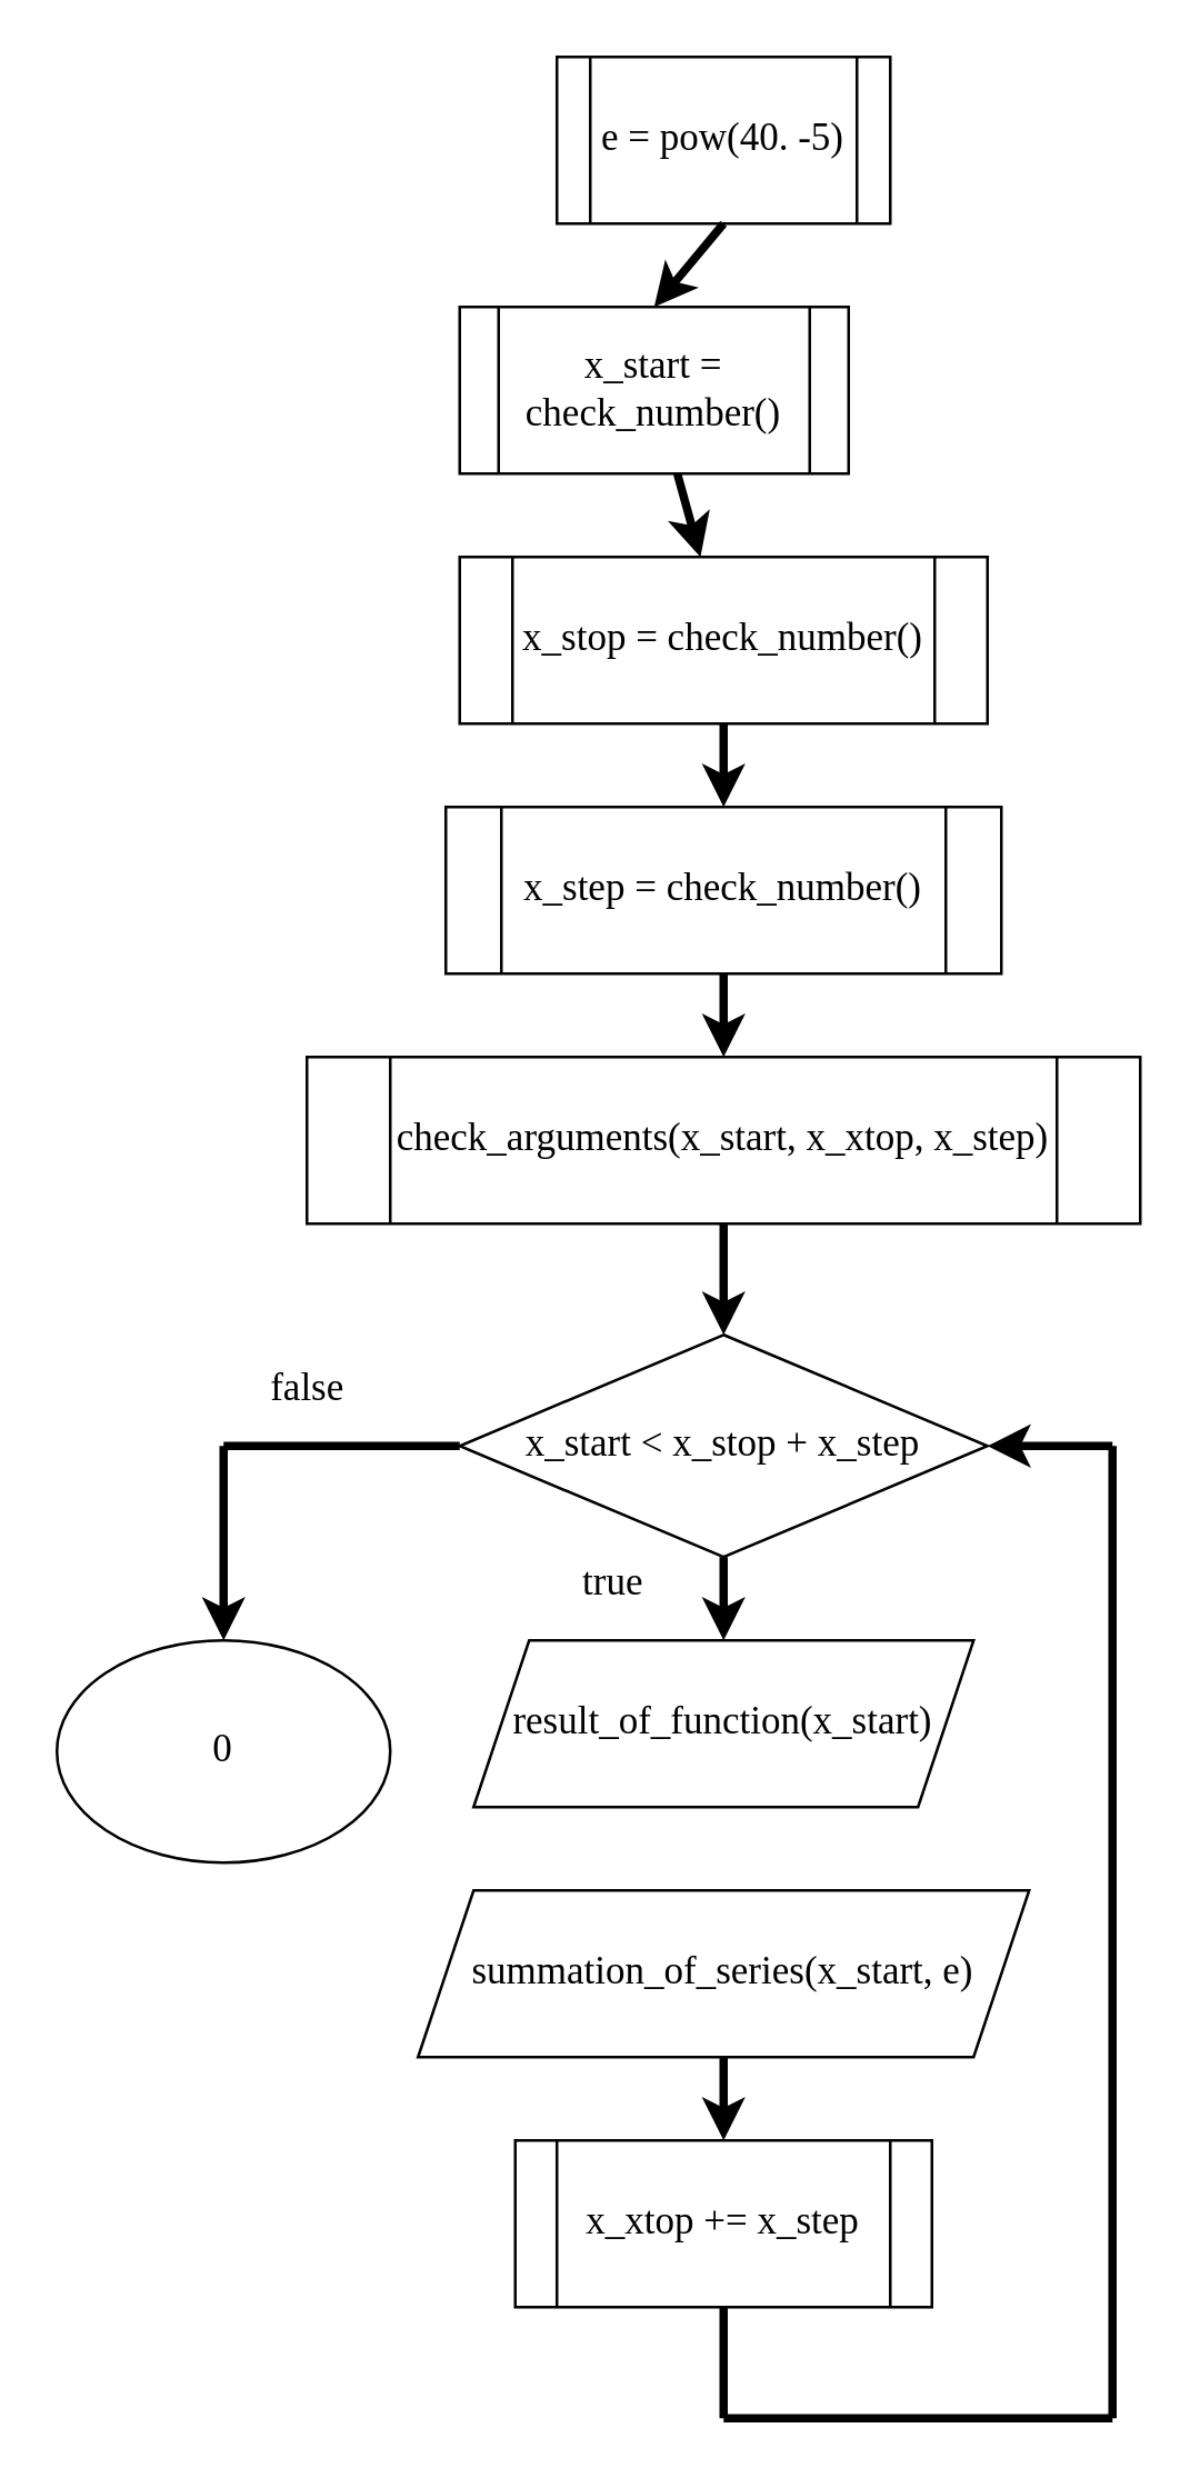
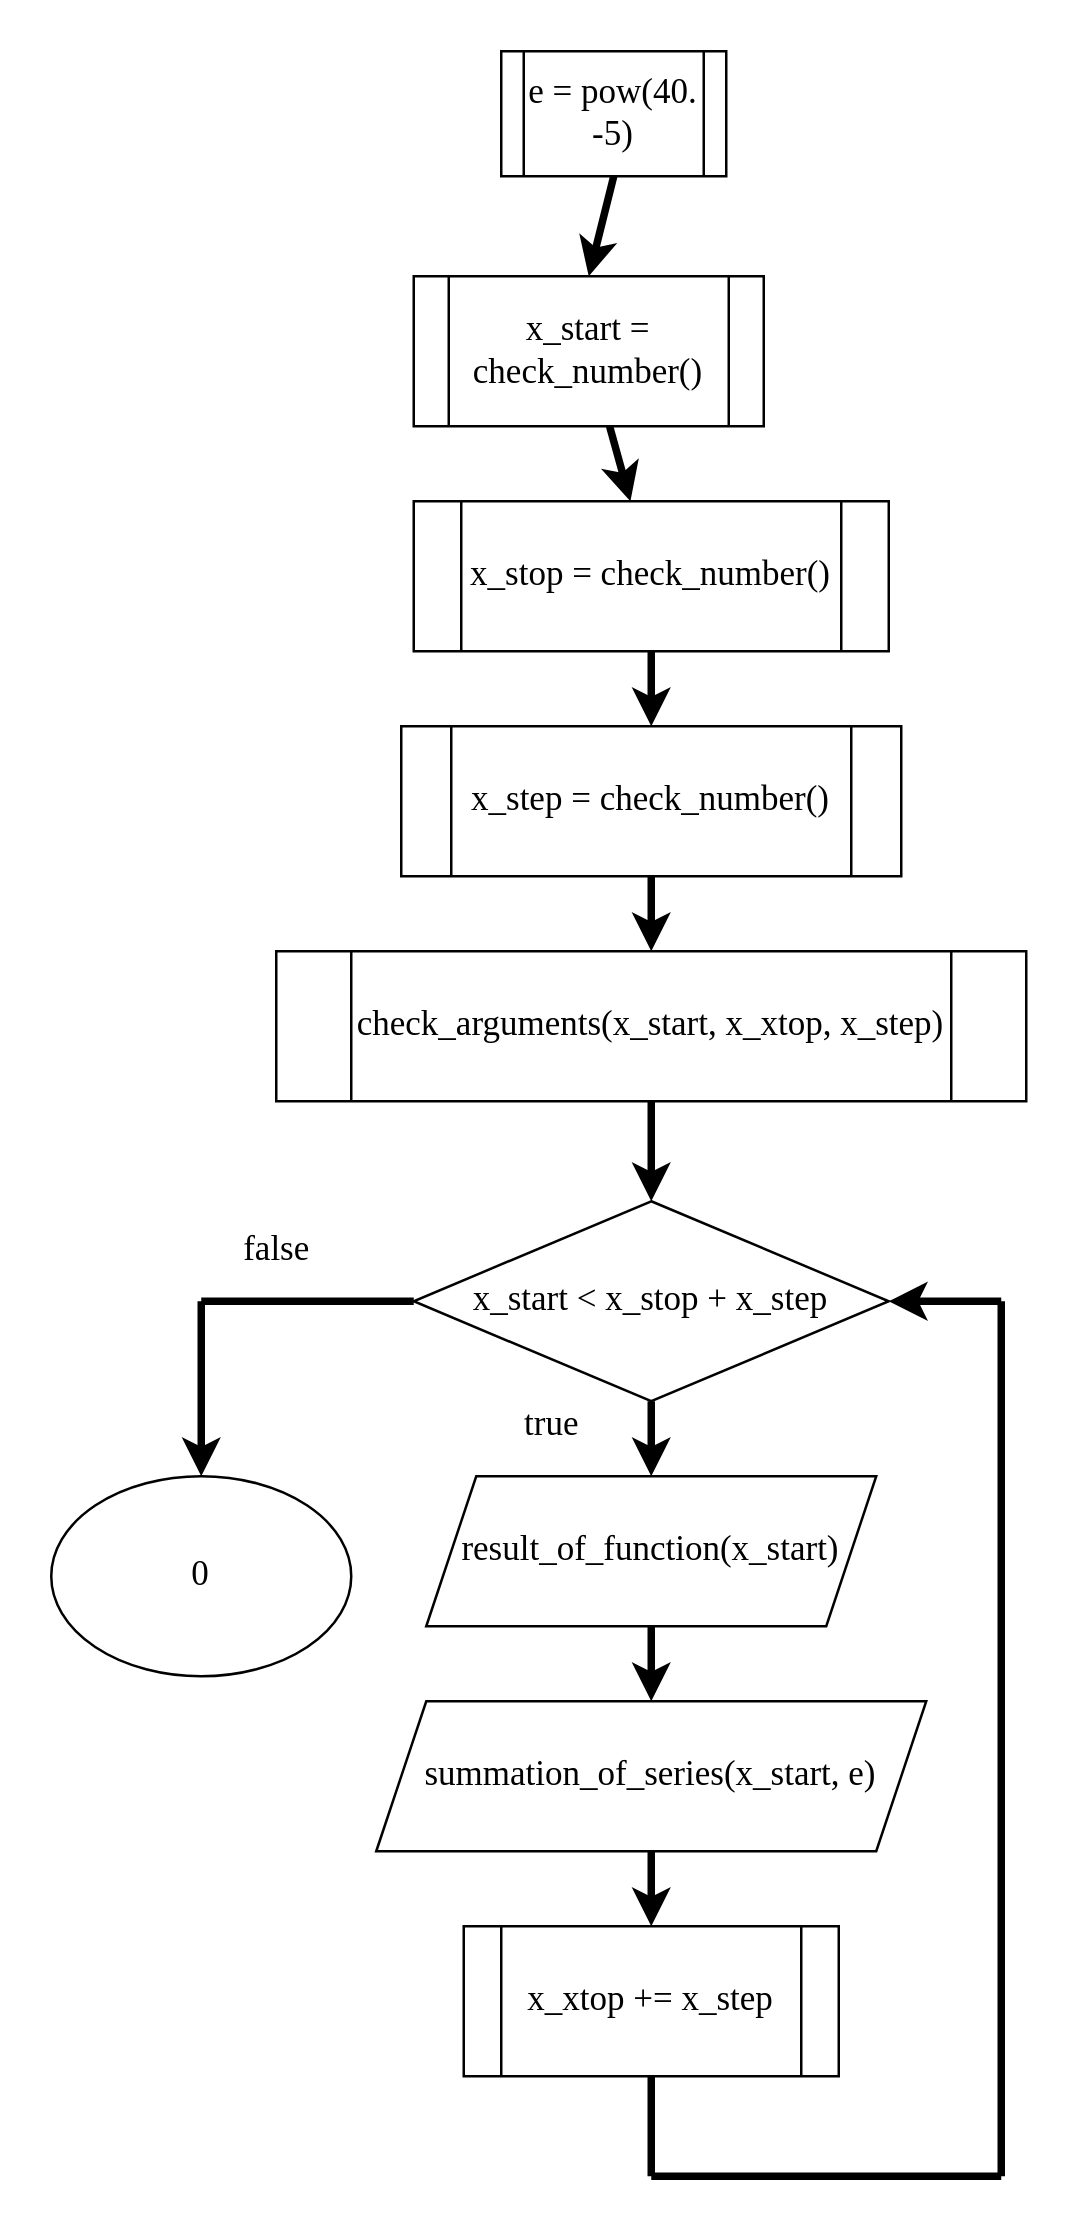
  <mxCell id="0" />
  <mxCell id="1" parent="0" />
- <mxCell id="2" value="&lt;font style=&quot;font-size: 14px;&quot;&gt;e = pow(40. -5)&lt;/font&gt;" style="shape=process;whiteSpace=wrap;html=1;backgroundOutline=1;strokeColor=#000000;fontFamily=Times New Roman;fontColor=#000000;fillColor=#FFFFFF;" parent="1" vertex="1"><mxGeometry x="200" y="20" width="120" height="60" as="geometry" /></mxCell>
+ <mxCell id="2" value="&lt;font style=&quot;font-size: 14px;&quot;&gt;e = pow(40. -5)&lt;/font&gt;" style="shape=process;whiteSpace=wrap;html=1;backgroundOutline=1;strokeColor=#000000;fontFamily=Times New Roman;fontColor=#000000;fillColor=#FFFFFF;" parent="1" vertex="1"><mxGeometry x="200" y="20" width="90" height="50" as="geometry" /></mxCell>
  <mxCell id="3" value="" style="edgeStyle=none;html=1;strokeColor=#000000;strokeWidth=3;fontFamily=Times New Roman;fontSize=14;fontColor=#000000;" parent="1" source="4" target="6" edge="1"><mxGeometry relative="1" as="geometry" /></mxCell>
  <mxCell id="4" value="x_start = check_number()" style="shape=process;whiteSpace=wrap;html=1;backgroundOutline=1;strokeColor=#000000;fontFamily=Times New Roman;fontSize=14;fontColor=#000000;fillColor=#FFFFFF;" parent="1" vertex="1"><mxGeometry x="165" y="110" width="140" height="60" as="geometry" /></mxCell>
  <mxCell id="5" value="" style="edgeStyle=none;html=1;strokeColor=#000000;strokeWidth=3;fontFamily=Times New Roman;fontSize=14;fontColor=#000000;" parent="1" source="6" target="9" edge="1"><mxGeometry relative="1" as="geometry" /></mxCell>
  <mxCell id="6" value="x_stop = check_number()" style="shape=process;whiteSpace=wrap;html=1;backgroundOutline=1;strokeColor=#000000;fontFamily=Times New Roman;fontSize=14;fontColor=#000000;fillColor=#FFFFFF;" parent="1" vertex="1"><mxGeometry x="165" y="200" width="190" height="60" as="geometry" /></mxCell>
  <mxCell id="7" value="" style="endArrow=classic;html=1;strokeColor=#000000;strokeWidth=3;fontFamily=Times New Roman;fontSize=14;fontColor=#000000;exitX=0.5;exitY=1;exitDx=0;exitDy=0;entryX=0.5;entryY=0;entryDx=0;entryDy=0;" parent="1" source="2" target="4" edge="1"><mxGeometry width="50" height="50" relative="1" as="geometry"><mxPoint x="250" y="170" as="sourcePoint" /><mxPoint x="300" y="120" as="targetPoint" /></mxGeometry></mxCell>
  <mxCell id="8" value="" style="edgeStyle=none;html=1;strokeColor=#000000;strokeWidth=3;fontFamily=Times New Roman;fontSize=14;fontColor=#000000;" parent="1" source="9" target="11" edge="1"><mxGeometry relative="1" as="geometry" /></mxCell>
  <mxCell id="9" value="x_step = check_number()" style="shape=process;whiteSpace=wrap;html=1;backgroundOutline=1;strokeColor=#000000;fontFamily=Times New Roman;fontSize=14;fontColor=#000000;fillColor=#FFFFFF;" parent="1" vertex="1"><mxGeometry x="160" y="290" width="200" height="60" as="geometry" /></mxCell>
  <mxCell id="10" value="" style="edgeStyle=none;html=1;strokeColor=#000000;strokeWidth=3;fontFamily=Times New Roman;fontSize=14;fontColor=#000000;" parent="1" source="11" target="13" edge="1"><mxGeometry relative="1" as="geometry" /></mxCell>
  <mxCell id="11" value="check_arguments(x_start, x_xtop, x_step)" style="shape=process;whiteSpace=wrap;html=1;backgroundOutline=1;strokeColor=#000000;fontFamily=Times New Roman;fontSize=14;fontColor=#000000;fillColor=#FFFFFF;" parent="1" vertex="1"><mxGeometry x="110" y="380" width="300" height="60" as="geometry" /></mxCell>
  <mxCell id="12" value="" style="edgeStyle=none;html=1;strokeColor=#000000;strokeWidth=3;fontFamily=Times New Roman;fontSize=14;fontColor=#000000;" parent="1" source="13" target="15" edge="1"><mxGeometry relative="1" as="geometry" /></mxCell>
  <mxCell id="13" value="x_start &amp;lt; x_stop + x_step" style="rhombus;whiteSpace=wrap;html=1;strokeColor=#000000;fontFamily=Times New Roman;fontSize=14;fontColor=#000000;fillColor=#FFFFFF;" parent="1" vertex="1"><mxGeometry x="165" y="480" width="190" height="80" as="geometry" /></mxCell>
+ <mxCell id="14" value="" style="edgeStyle=none;html=1;strokeColor=#000000;strokeWidth=3;fontFamily=Times New Roman;fontSize=14;fontColor=#000000;" parent="1" source="15" target="17" edge="1"><mxGeometry relative="1" as="geometry" /></mxCell>
  <mxCell id="15" value="result_of_function(x_start)" style="shape=parallelogram;perimeter=parallelogramPerimeter;whiteSpace=wrap;html=1;fixedSize=1;strokeColor=#000000;fontFamily=Times New Roman;fontSize=14;fontColor=#000000;fillColor=#FFFFFF;" parent="1" vertex="1"><mxGeometry x="170" y="590" width="180" height="60" as="geometry" /></mxCell>
  <mxCell id="16" value="" style="edgeStyle=none;html=1;strokeColor=#000000;strokeWidth=3;fontFamily=Times New Roman;fontSize=14;fontColor=#000000;" parent="1" source="17" target="18" edge="1"><mxGeometry relative="1" as="geometry" /></mxCell>
  <mxCell id="17" value="summation_of_series(x_start, e)" style="shape=parallelogram;perimeter=parallelogramPerimeter;whiteSpace=wrap;html=1;fixedSize=1;strokeColor=#000000;fontFamily=Times New Roman;fontSize=14;fontColor=#000000;fillColor=#FFFFFF;" parent="1" vertex="1"><mxGeometry x="150" y="680" width="220" height="60" as="geometry" /></mxCell>
  <mxCell id="18" value="x_xtop += x_step" style="shape=process;whiteSpace=wrap;html=1;backgroundOutline=1;strokeColor=#000000;fontFamily=Times New Roman;fontSize=14;fontColor=#000000;fillColor=#FFFFFF;" parent="1" vertex="1"><mxGeometry x="185" y="770" width="150" height="60" as="geometry" /></mxCell>
  <mxCell id="19" value="" style="endArrow=none;html=1;strokeColor=#000000;strokeWidth=3;fontFamily=Times New Roman;fontSize=14;fontColor=#000000;entryX=0.5;entryY=1;entryDx=0;entryDy=0;" parent="1" target="18" edge="1"><mxGeometry width="50" height="50" relative="1" as="geometry"><mxPoint x="260" y="870" as="sourcePoint" /><mxPoint x="350" y="690" as="targetPoint" /></mxGeometry></mxCell>
  <mxCell id="20" value="" style="endArrow=none;html=1;strokeColor=#000000;strokeWidth=3;fontFamily=Times New Roman;fontSize=14;fontColor=#000000;" parent="1" edge="1"><mxGeometry width="50" height="50" relative="1" as="geometry"><mxPoint x="260" y="870" as="sourcePoint" /><mxPoint x="400" y="870" as="targetPoint" /></mxGeometry></mxCell>
  <mxCell id="21" value="" style="endArrow=none;html=1;strokeColor=#000000;strokeWidth=3;fontFamily=Times New Roman;fontSize=14;fontColor=#000000;" parent="1" edge="1"><mxGeometry width="50" height="50" relative="1" as="geometry"><mxPoint x="400" y="870" as="sourcePoint" /><mxPoint x="400" y="520" as="targetPoint" /></mxGeometry></mxCell>
  <mxCell id="22" value="" style="endArrow=classic;html=1;strokeColor=#000000;strokeWidth=3;fontFamily=Times New Roman;fontSize=14;fontColor=#000000;entryX=1;entryY=0.5;entryDx=0;entryDy=0;" parent="1" target="13" edge="1"><mxGeometry width="50" height="50" relative="1" as="geometry"><mxPoint x="400" y="520" as="sourcePoint" /><mxPoint x="340" y="550" as="targetPoint" /></mxGeometry></mxCell>
  <mxCell id="23" value="true" style="text;html=1;align=center;verticalAlign=middle;resizable=0;points=[];autosize=1;strokeColor=none;fillColor=none;fontSize=14;fontFamily=Times New Roman;fontColor=#000000;" parent="1" vertex="1"><mxGeometry x="195" y="555" width="50" height="30" as="geometry" /></mxCell>
  <mxCell id="24" value="" style="endArrow=none;html=1;strokeColor=#000000;strokeWidth=3;fontFamily=Times New Roman;fontSize=14;fontColor=#000000;entryX=0;entryY=0.5;entryDx=0;entryDy=0;" parent="1" target="13" edge="1"><mxGeometry width="50" height="50" relative="1" as="geometry"><mxPoint x="80" y="520" as="sourcePoint" /><mxPoint x="120" y="560" as="targetPoint" /></mxGeometry></mxCell>
  <mxCell id="25" value="false" style="text;html=1;align=center;verticalAlign=middle;resizable=0;points=[];autosize=1;strokeColor=none;fillColor=none;fontSize=14;fontFamily=Times New Roman;fontColor=#000000;" parent="1" vertex="1"><mxGeometry x="85" y="485" width="50" height="30" as="geometry" /></mxCell>
  <mxCell id="26" value="" style="endArrow=classic;html=1;strokeColor=#000000;strokeWidth=3;fontFamily=Times New Roman;fontSize=14;fontColor=#000000;" parent="1" edge="1"><mxGeometry width="50" height="50" relative="1" as="geometry"><mxPoint x="80" y="520" as="sourcePoint" /><mxPoint x="80" y="590" as="targetPoint" /></mxGeometry></mxCell>
  <mxCell id="27" value="0" style="ellipse;whiteSpace=wrap;html=1;strokeColor=#000000;fontFamily=Times New Roman;fontSize=14;fontColor=#000000;fillColor=#FFFFFF;" parent="1" vertex="1"><mxGeometry x="20" y="590" width="120" height="80" as="geometry" /></mxCell>
